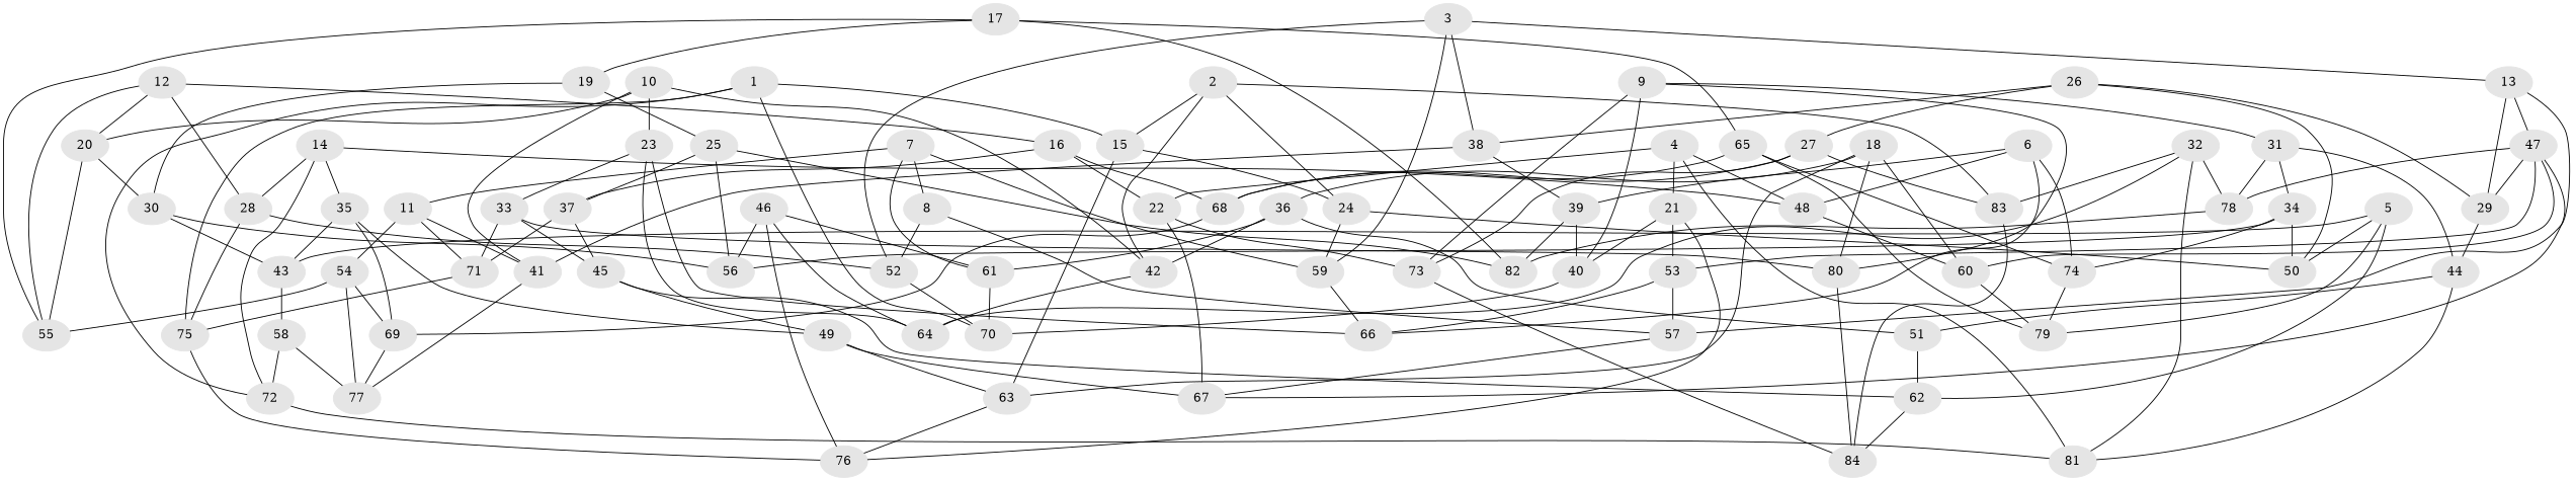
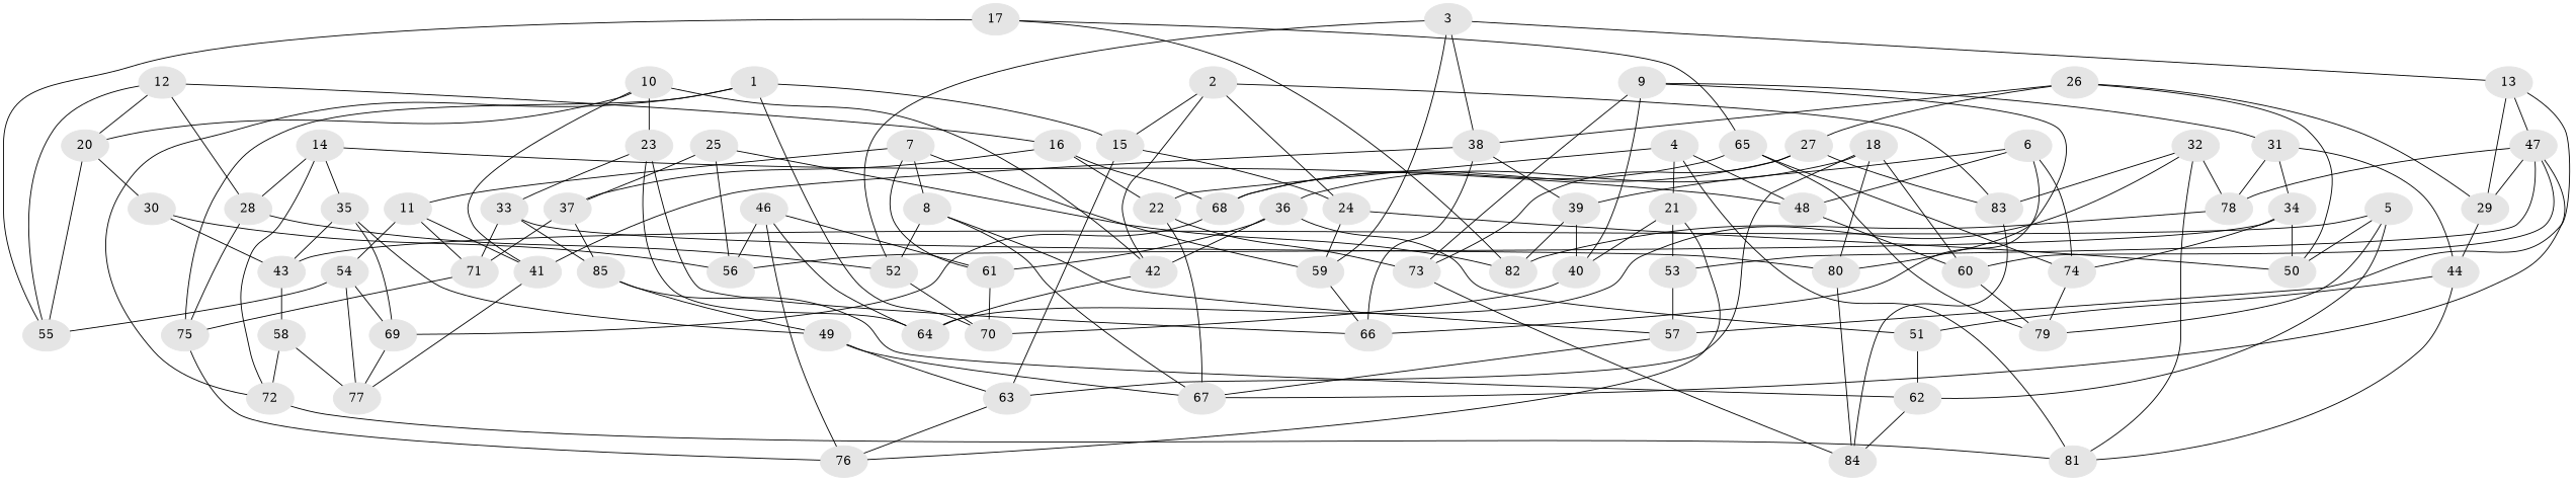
  graph {
    node [color=gray90 style=filled]
    1
    15
    70
    72
    75
    24
    63
    81
    76
    2
    42
    83
    59
    50
    64
    84
    3
    13
    38
    52
    57
    29
    47
    39
    41
    66
    4
    21
    22
    48
    40
    53
    67
    73
    60
    5
    43
    62
    79
    58
    6
    74
    82
    7
    8
    11
    61
    54
    71
    9
    31
    80
    44
    34
    78
    10
    20
    23
    55
    30
    33
    77
    69
    12
    16
    28
    37
    68
    14
    35
    49
-   45
+   45 [label=85]
    17
-   19
    65
    25
    18
    36
    51
    56
    26
    27
    32
    46
    1 -- 15
    1 -- 70
    1 -- 72
    1 -- 75
    15 -- 24
    15 -- 63
    72 -- 81
    75 -- 76
    24 -- 59
    24 -- 50
    63 -- 76
    2 -- 15
    2 -- 24
    2 -- 42
    2 -- 83
    42 -- 64
    83 -- 84
    59 -- 66
    3 -- 59
    3 -- 13
    3 -- 38
    3 -- 52
    13 -- 57
    13 -- 29
    13 -- 47
    38 -- 39
    38 -- 41
    52 -- 70
    57 -- 67
    29 -- 44
    47 -- 29
    47 -- 53
    47 -- 67
    47 -- 60
    47 -- 78
    39 -- 40
    39 -- 82
    41 -- 77
    4 -- 81
    4 -- 21
    4 -- 22
    4 -- 48
    21 -- 76
    21 -- 40
    21 -- 53
    22 -- 67
    22 -- 73
    48 -- 60
    40 -- 70
    53 -- 57
-   53 -- 66
+   38 -- 66
    73 -- 84
    60 -- 79
    5 -- 50
    5 -- 43
    5 -- 62
    5 -- 79
    43 -- 58
    62 -- 84
    58 -- 72
    58 -- 77
    6 -- 39
    6 -- 66
    6 -- 48
    6 -- 74
    74 -- 79
    7 -- 59
    7 -- 8
    7 -- 11
    7 -- 61
    8 -- 52
    8 -- 57
+   8 -- 67
    11 -- 41
    11 -- 54
    11 -- 71
    61 -- 70
    54 -- 55
    54 -- 77
    54 -- 69
    71 -- 75
    9 -- 40
    9 -- 73
    9 -- 31
    9 -- 80
    31 -- 44
    31 -- 34
    31 -- 78
    80 -- 84
    44 -- 81
    44 -- 51
    34 -- 50
    34 -- 74
    34 -- 56
    78 -- 82
    10 -- 42
    10 -- 41
    10 -- 20
    10 -- 23
    20 -- 55
    20 -- 30
    23 -- 64
    23 -- 66
    23 -- 33
    30 -- 43
    30 -- 56
    33 -- 71
    33 -- 80
    33 -- 45
    69 -- 77
    12 -- 20
    12 -- 55
    12 -- 16
    12 -- 28
    16 -- 22
    16 -- 37
    16 -- 68
    28 -- 75
    28 -- 52
    37 -- 71
    37 -- 45
    68 -- 69
    14 -- 72
    14 -- 48
    14 -- 28
    14 -- 35
    35 -- 43
    35 -- 69
    35 -- 49
    49 -- 63
    49 -- 67
    45 -- 62
    45 -- 49
    17 -- 82
    17 -- 55
-   17 -- 19
    17 -- 65
-   19 -- 30
-   19 -- 25
    65 -- 79
    65 -- 74
    65 -- 68
    25 -- 82
    25 -- 37
    25 -- 56
    18 -- 63
    18 -- 60
    18 -- 80
    18 -- 36
    36 -- 42
    36 -- 61
    36 -- 51
    51 -- 62
    26 -- 50
    26 -- 38
    26 -- 29
    26 -- 27
    27 -- 83
    27 -- 73
    27 -- 68
    32 -- 81
    32 -- 83
    32 -- 64
    32 -- 78
    46 -- 76
    46 -- 64
    46 -- 61
    46 -- 56
  }
